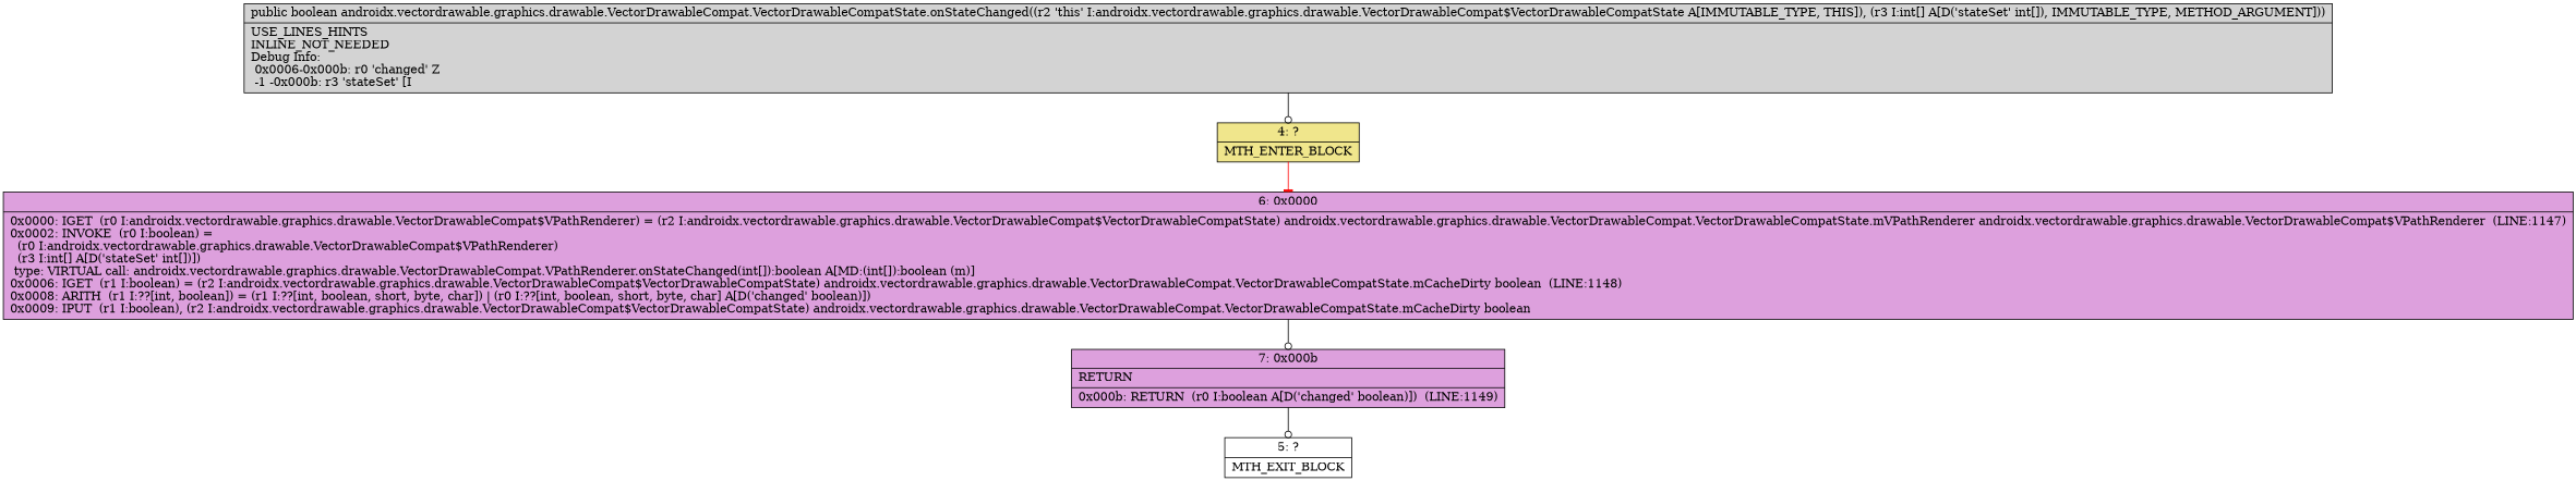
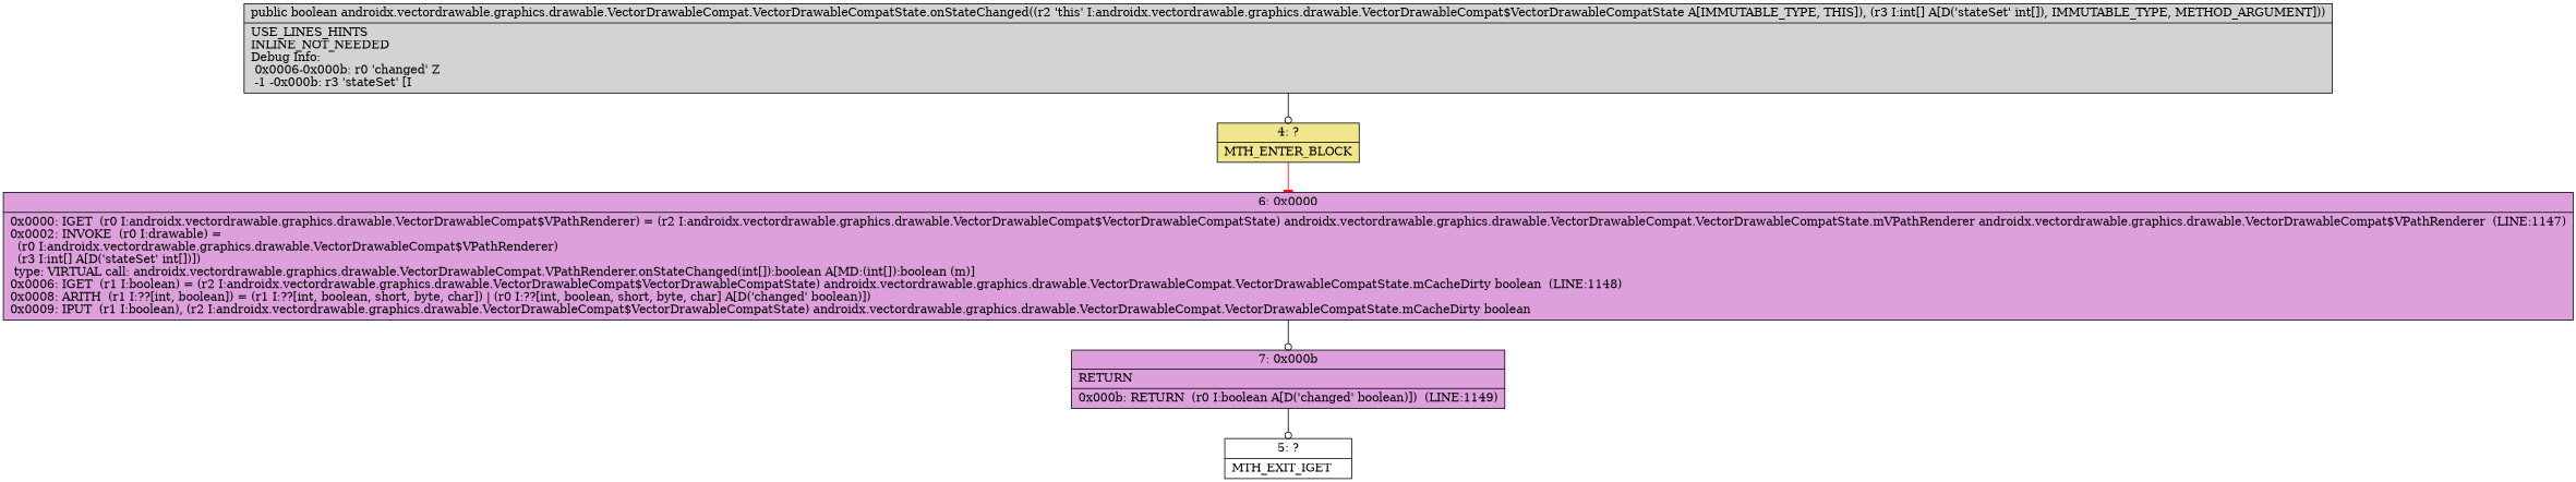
  digraph {
    node [fillcolor=plum shape=record style=filled]
    edge [arrowhead=odot color=black]
    n1 [fillcolor=khaki label="{4\:\ ?|MTH_ENTER_BLOCK\l}"]
-   n2 [label="{6\:\ 0x0000|0x0000: IGET  (r0 I:androidx.vectordrawable.graphics.drawable.VectorDrawableCompat$VPathRenderer) = (r2 I:androidx.vectordrawable.graphics.drawable.VectorDrawableCompat$VectorDrawableCompatState) androidx.vectordrawable.graphics.drawable.VectorDrawableCompat.VectorDrawableCompatState.mVPathRenderer androidx.vectordrawable.graphics.drawable.VectorDrawableCompat$VPathRenderer  (LINE:1147)\l0x0002: INVOKE  (r0 I:boolean) = \l  (r0 I:androidx.vectordrawable.graphics.drawable.VectorDrawableCompat$VPathRenderer)\l  (r3 I:int[] A[D('stateSet' int[])])\l type: VIRTUAL call: androidx.vectordrawable.graphics.drawable.VectorDrawableCompat.VPathRenderer.onStateChanged(int[]):boolean A[MD:(int[]):boolean (m)]\l0x0006: IGET  (r1 I:boolean) = (r2 I:androidx.vectordrawable.graphics.drawable.VectorDrawableCompat$VectorDrawableCompatState) androidx.vectordrawable.graphics.drawable.VectorDrawableCompat.VectorDrawableCompatState.mCacheDirty boolean  (LINE:1148)\l0x0008: ARITH  (r1 I:??[int, boolean]) = (r1 I:??[int, boolean, short, byte, char]) \| (r0 I:??[int, boolean, short, byte, char] A[D('changed' boolean)]) \l0x0009: IPUT  (r1 I:boolean), (r2 I:androidx.vectordrawable.graphics.drawable.VectorDrawableCompat$VectorDrawableCompatState) androidx.vectordrawable.graphics.drawable.VectorDrawableCompat.VectorDrawableCompatState.mCacheDirty boolean \l}"]
+   n2 [label="{6\:\ 0x0000|0x0000: IGET  (r0 I:androidx.vectordrawable.graphics.drawable.VectorDrawableCompat$VPathRenderer) = (r2 I:androidx.vectordrawable.graphics.drawable.VectorDrawableCompat$VectorDrawableCompatState) androidx.vectordrawable.graphics.drawable.VectorDrawableCompat.VectorDrawableCompatState.mVPathRenderer androidx.vectordrawable.graphics.drawable.VectorDrawableCompat$VPathRenderer  (LINE:1147)\l0x0002: INVOKE  (r0 I:drawable) = \l  (r0 I:androidx.vectordrawable.graphics.drawable.VectorDrawableCompat$VPathRenderer)\l  (r3 I:int[] A[D('stateSet' int[])])\l type: VIRTUAL call: androidx.vectordrawable.graphics.drawable.VectorDrawableCompat.VPathRenderer.onStateChanged(int[]):boolean A[MD:(int[]):boolean (m)]\l0x0006: IGET  (r1 I:boolean) = (r2 I:androidx.vectordrawable.graphics.drawable.VectorDrawableCompat$VectorDrawableCompatState) androidx.vectordrawable.graphics.drawable.VectorDrawableCompat.VectorDrawableCompatState.mCacheDirty boolean  (LINE:1148)\l0x0008: ARITH  (r1 I:??[int, boolean]) = (r1 I:??[int, boolean, short, byte, char]) \| (r0 I:??[int, boolean, short, byte, char] A[D('changed' boolean)]) \l0x0009: IPUT  (r1 I:boolean), (r2 I:androidx.vectordrawable.graphics.drawable.VectorDrawableCompat$VectorDrawableCompatState) androidx.vectordrawable.graphics.drawable.VectorDrawableCompat.VectorDrawableCompatState.mCacheDirty boolean \l}"]
    n3 [label="{7\:\ 0x000b|RETURN\l|0x000b: RETURN  (r0 I:boolean A[D('changed' boolean)])  (LINE:1149)\l}"]
-   n4 [fillcolor=white label="{5\:\ ?|MTH_EXIT_BLOCK\l}"]
+   n4 [fillcolor=white label="{5\:\ ?|MTH_EXIT_IGET\l}"]
    n5 [fillcolor=lightgrey label="{public boolean androidx.vectordrawable.graphics.drawable.VectorDrawableCompat.VectorDrawableCompatState.onStateChanged((r2 'this' I:androidx.vectordrawable.graphics.drawable.VectorDrawableCompat$VectorDrawableCompatState A[IMMUTABLE_TYPE, THIS]), (r3 I:int[] A[D('stateSet' int[]), IMMUTABLE_TYPE, METHOD_ARGUMENT]))  | USE_LINES_HINTS\lINLINE_NOT_NEEDED\lDebug Info:\l  0x0006\-0x000b: r0 'changed' Z\l  \-1 \-0x000b: r3 'stateSet' [I\l}"]
    n1 -> n2 [arrowhead=tee color=red]
    n2 -> n3
    n3 -> n4
    n5 -> n1
  }
